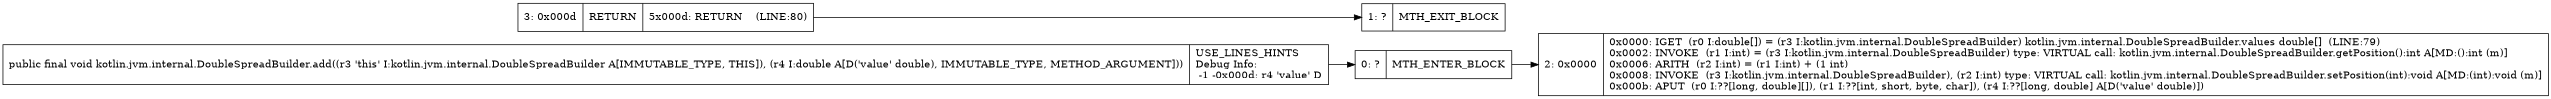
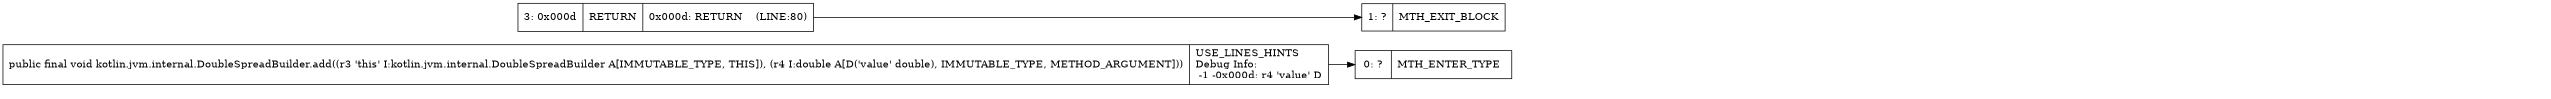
  digraph {
    rankdir=LR
    node [shape=record]
-   n1 [label="{0\:\ ?|MTH_ENTER_BLOCK\l}"]
-   n2 [label="{2\:\ 0x0000|0x0000: IGET  (r0 I:double[]) = (r3 I:kotlin.jvm.internal.DoubleSpreadBuilder) kotlin.jvm.internal.DoubleSpreadBuilder.values double[]  (LINE:79)\l0x0002: INVOKE  (r1 I:int) = (r3 I:kotlin.jvm.internal.DoubleSpreadBuilder) type: VIRTUAL call: kotlin.jvm.internal.DoubleSpreadBuilder.getPosition():int A[MD:():int (m)]\l0x0006: ARITH  (r2 I:int) = (r1 I:int) + (1 int) \l0x0008: INVOKE  (r3 I:kotlin.jvm.internal.DoubleSpreadBuilder), (r2 I:int) type: VIRTUAL call: kotlin.jvm.internal.DoubleSpreadBuilder.setPosition(int):void A[MD:(int):void (m)]\l0x000b: APUT  (r0 I:??[long, double][]), (r1 I:??[int, short, byte, char]), (r4 I:??[long, double] A[D('value' double)]) \l}"]
-   n3 [label="{3\:\ 0x000d|RETURN\l|5x000d: RETURN    (LINE:80)\l}"]
+   n1 [label="{0\:\ ?|MTH_ENTER_TYPE\l}"]
+   n3 [label="{3\:\ 0x000d|RETURN\l|0x000d: RETURN    (LINE:80)\l}"]
    n4 [label="{1\:\ ?|MTH_EXIT_BLOCK\l}"]
    n5 [label="{public final void kotlin.jvm.internal.DoubleSpreadBuilder.add((r3 'this' I:kotlin.jvm.internal.DoubleSpreadBuilder A[IMMUTABLE_TYPE, THIS]), (r4 I:double A[D('value' double), IMMUTABLE_TYPE, METHOD_ARGUMENT]))  | USE_LINES_HINTS\lDebug Info:\l  \-1 \-0x000d: r4 'value' D\l}"]
-   n1 -> n2
    n3 -> n4
    n5 -> n1
  }
